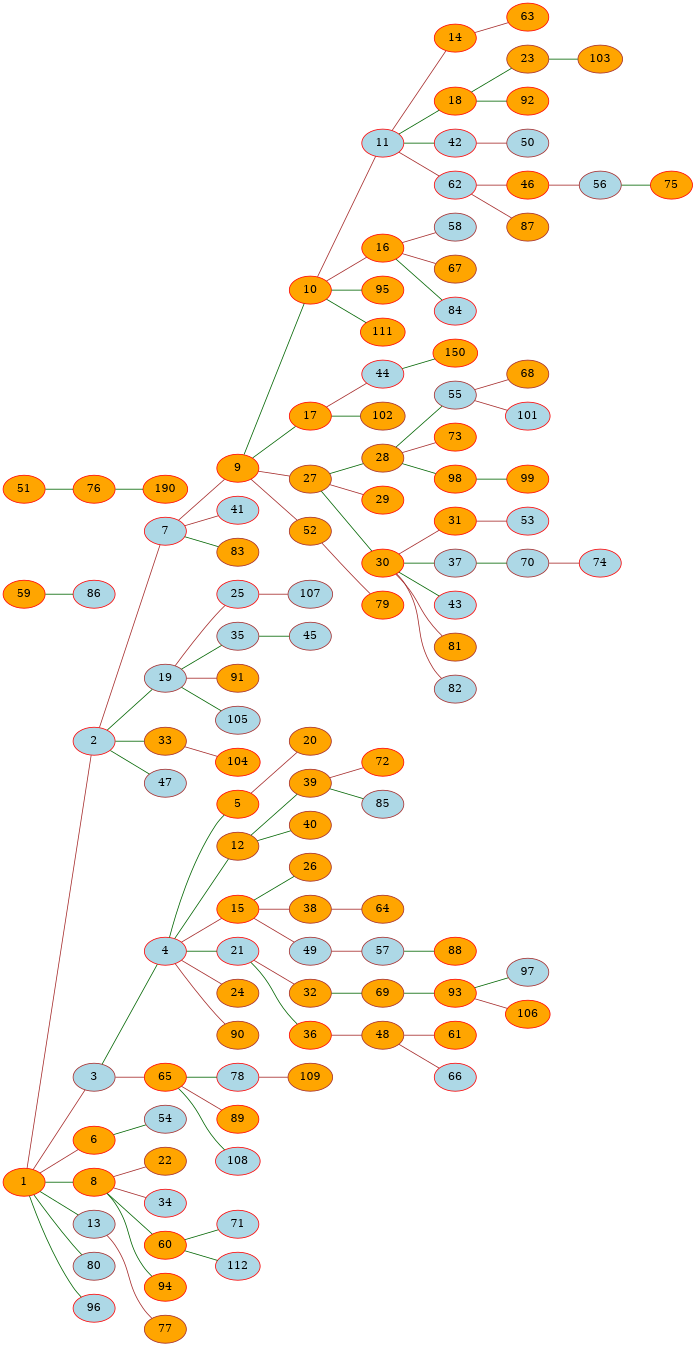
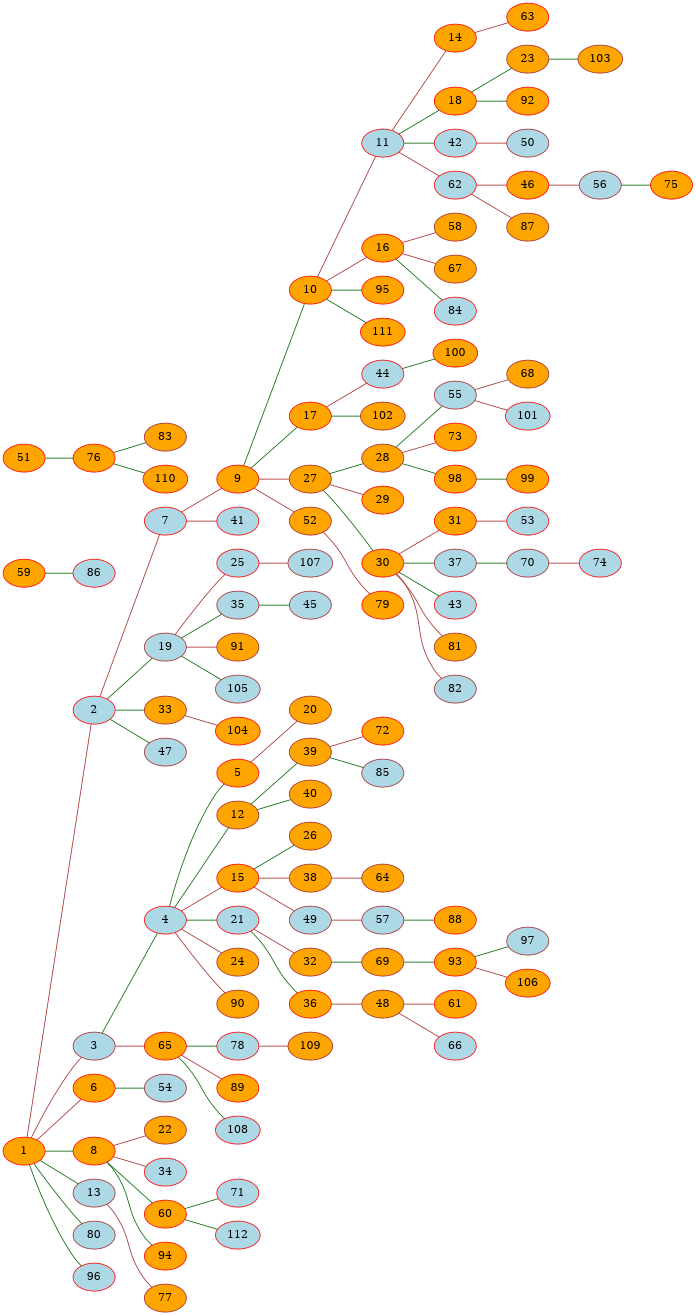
  graph {
    rankdir=LR
    node [color=red fillcolor=orange style=filled]
    edge [color=darkgreen]
    2 [fillcolor=lightblue]
    1
    3 [color=brown fillcolor=lightblue]
    6
    8
    13 [color=brown fillcolor=lightblue]
    80 [color=brown fillcolor=lightblue]
    96 [fillcolor=lightblue]
    7 [fillcolor=lightblue]
    19 [color=brown fillcolor=lightblue]
    33 [color=brown]
    47 [color=brown fillcolor=lightblue]
    4 [fillcolor=lightblue]
    65
    54 [color=brown fillcolor=lightblue]
    22 [color=brown]
    34 [fillcolor=lightblue]
    60
    94
    77 [color=brown]
    9
    41 [fillcolor=lightblue]
    25 [fillcolor=lightblue]
    35 [color=brown fillcolor=lightblue]
    91 [color=brown]
    105 [color=brown fillcolor=lightblue]
    104
    5
    12 [color=brown]
    15
    21 [fillcolor=lightblue]
    24 [color=brown]
    90 [color=brown]
    78 [fillcolor=lightblue]
    89
    108 [fillcolor=lightblue]
    20 [color=brown]
    39 [color=brown]
    40 [color=brown]
    26 [color=brown]
    38 [color=brown]
    49 [color=brown fillcolor=lightblue]
    32 [color=brown]
    36
    10
    17
    27 [color=brown]
    52 [color=brown]
    71 [fillcolor=lightblue]
    112 [fillcolor=lightblue]
    11 [fillcolor=lightblue]
    16
    95
    111
    44 [fillcolor=lightblue]
    102 [color=brown]
    28 [color=brown]
    29
    30
    79
    14
    18
    42 [fillcolor=lightblue]
    62 [fillcolor=lightblue]
-   58 [color=brown fillcolor=lightblue]
+   58 [color=brown]
    67 [color=brown]
    84 [fillcolor=lightblue]
    63
    23 [color=brown]
    92
    50 [color=brown fillcolor=lightblue]
    46
    87 [color=brown]
    72
    85 [color=brown fillcolor=lightblue]
    64 [color=brown]
    57 [color=brown fillcolor=lightblue]
-   100 [label=150]
+   100
    103 [color=brown]
    107 [color=brown fillcolor=lightblue]
    45 [color=brown fillcolor=lightblue]
    69 [color=brown]
    48 [color=brown]
    86 [fillcolor=lightblue]
    59
    51
    76
    55 [color=brown fillcolor=lightblue]
    73
    98
    31
    37 [color=brown fillcolor=lightblue]
    43 [fillcolor=lightblue]
    81 [color=brown]
    82 [color=brown fillcolor=lightblue]
    68 [color=brown]
    101 [fillcolor=lightblue]
    99
    53 [fillcolor=lightblue]
    70 [color=brown fillcolor=lightblue]
    93
    61
    66 [fillcolor=lightblue]
    74 [fillcolor=lightblue]
    56 [color=brown fillcolor=lightblue]
    75
    88
    83 [color=brown]
-   110 [label=190]
+   110
    109 [color=brown]
    97 [color=brown fillcolor=lightblue]
    106
    2 -- 7 [color=brown]
    2 -- 19
    2 -- 33
    2 -- 47
    1 -- 2 [color=brown]
    1 -- 3 [color=brown]
    1 -- 6 [color=brown]
    1 -- 8
    1 -- 13
    1 -- 80
    1 -- 96
    3 -- 4
    3 -- 65 [color=brown]
    6 -- 54
    8 -- 22 [color=brown]
    8 -- 34 [color=brown]
    8 -- 60
    8 -- 94
    13 -- 77 [color=brown]
    7 -- 9 [color=brown]
    7 -- 41 [color=brown]
    19 -- 25 [color=brown]
    19 -- 35
    19 -- 91 [color=brown]
    19 -- 105
    33 -- 104 [color=brown]
    4 -- 5
    4 -- 12
    4 -- 15 [color=brown]
    4 -- 21
    4 -- 24 [color=brown]
    4 -- 90 [color=brown]
    65 -- 78
    65 -- 89 [color=brown]
    65 -- 108
    60 -- 71
    60 -- 112
    9 -- 10
    9 -- 17
    9 -- 27 [color=brown]
    9 -- 52 [color=brown]
    25 -- 107 [color=brown]
    35 -- 45
    5 -- 20 [color=brown]
    12 -- 39
    12 -- 40
    15 -- 26
    15 -- 38 [color=brown]
    15 -- 49 [color=brown]
    21 -- 32 [color=brown]
    21 -- 36
    78 -- 109 [color=brown]
    39 -- 72 [color=brown]
    39 -- 85
    38 -- 64 [color=brown]
    49 -- 57 [color=brown]
    32 -- 69
    36 -- 48 [color=brown]
    10 -- 11 [color=brown]
    10 -- 16 [color=brown]
    10 -- 95
    10 -- 111
    17 -- 44 [color=brown]
    17 -- 102
    27 -- 28
    27 -- 29 [color=brown]
    27 -- 30
    52 -- 79 [color=brown]
    11 -- 14 [color=brown]
    11 -- 18
    11 -- 42
    11 -- 62 [color=brown]
    16 -- 58 [color=brown]
    16 -- 67 [color=brown]
    16 -- 84
    44 -- 100
    28 -- 55
    28 -- 73 [color=brown]
    28 -- 98
    30 -- 31 [color=brown]
    30 -- 37
    30 -- 43
    30 -- 81 [color=brown]
    30 -- 82 [color=brown]
    14 -- 63 [color=brown]
    18 -- 23
    18 -- 92
    42 -- 50 [color=brown]
    62 -- 46 [color=brown]
    62 -- 87 [color=brown]
    23 -- 103
    46 -- 56 [color=brown]
    57 -- 88
    69 -- 93
    48 -- 61 [color=brown]
    48 -- 66 [color=brown]
    59 -- 86
    51 -- 76
-   7 -- 83
+   76 -- 83
    76 -- 110
    55 -- 68 [color=brown]
    55 -- 101 [color=brown]
    98 -- 99
    31 -- 53 [color=brown]
    37 -- 70
    70 -- 74 [color=brown]
    93 -- 97
    93 -- 106 [color=brown]
    56 -- 75
  }
